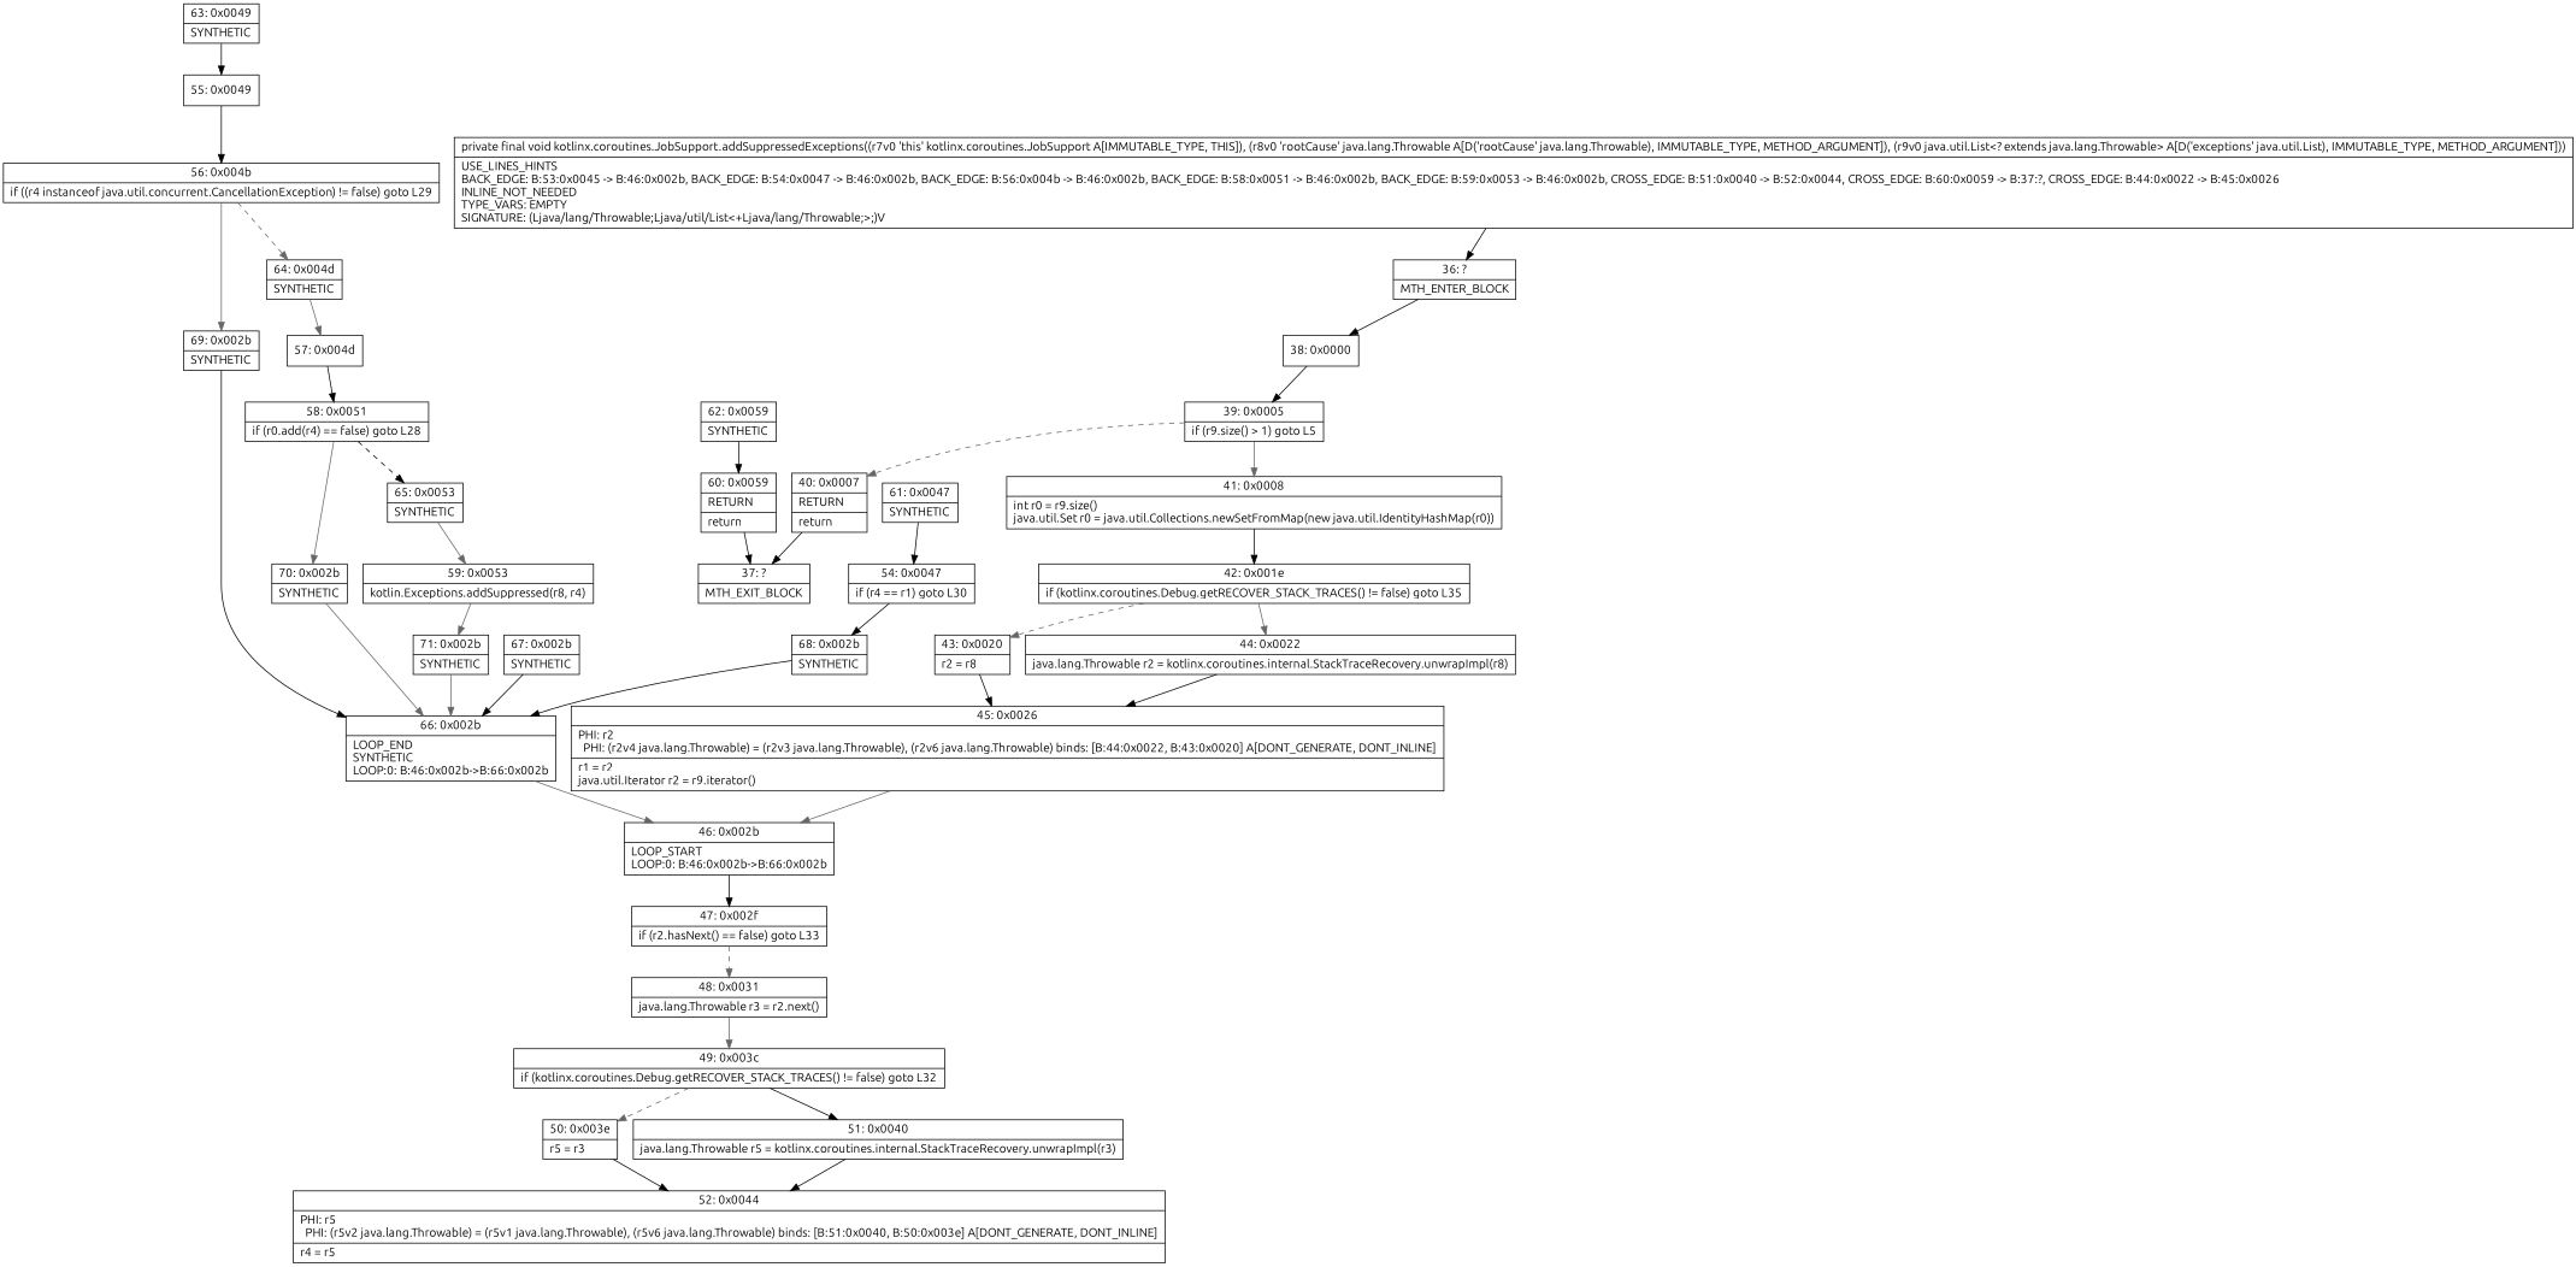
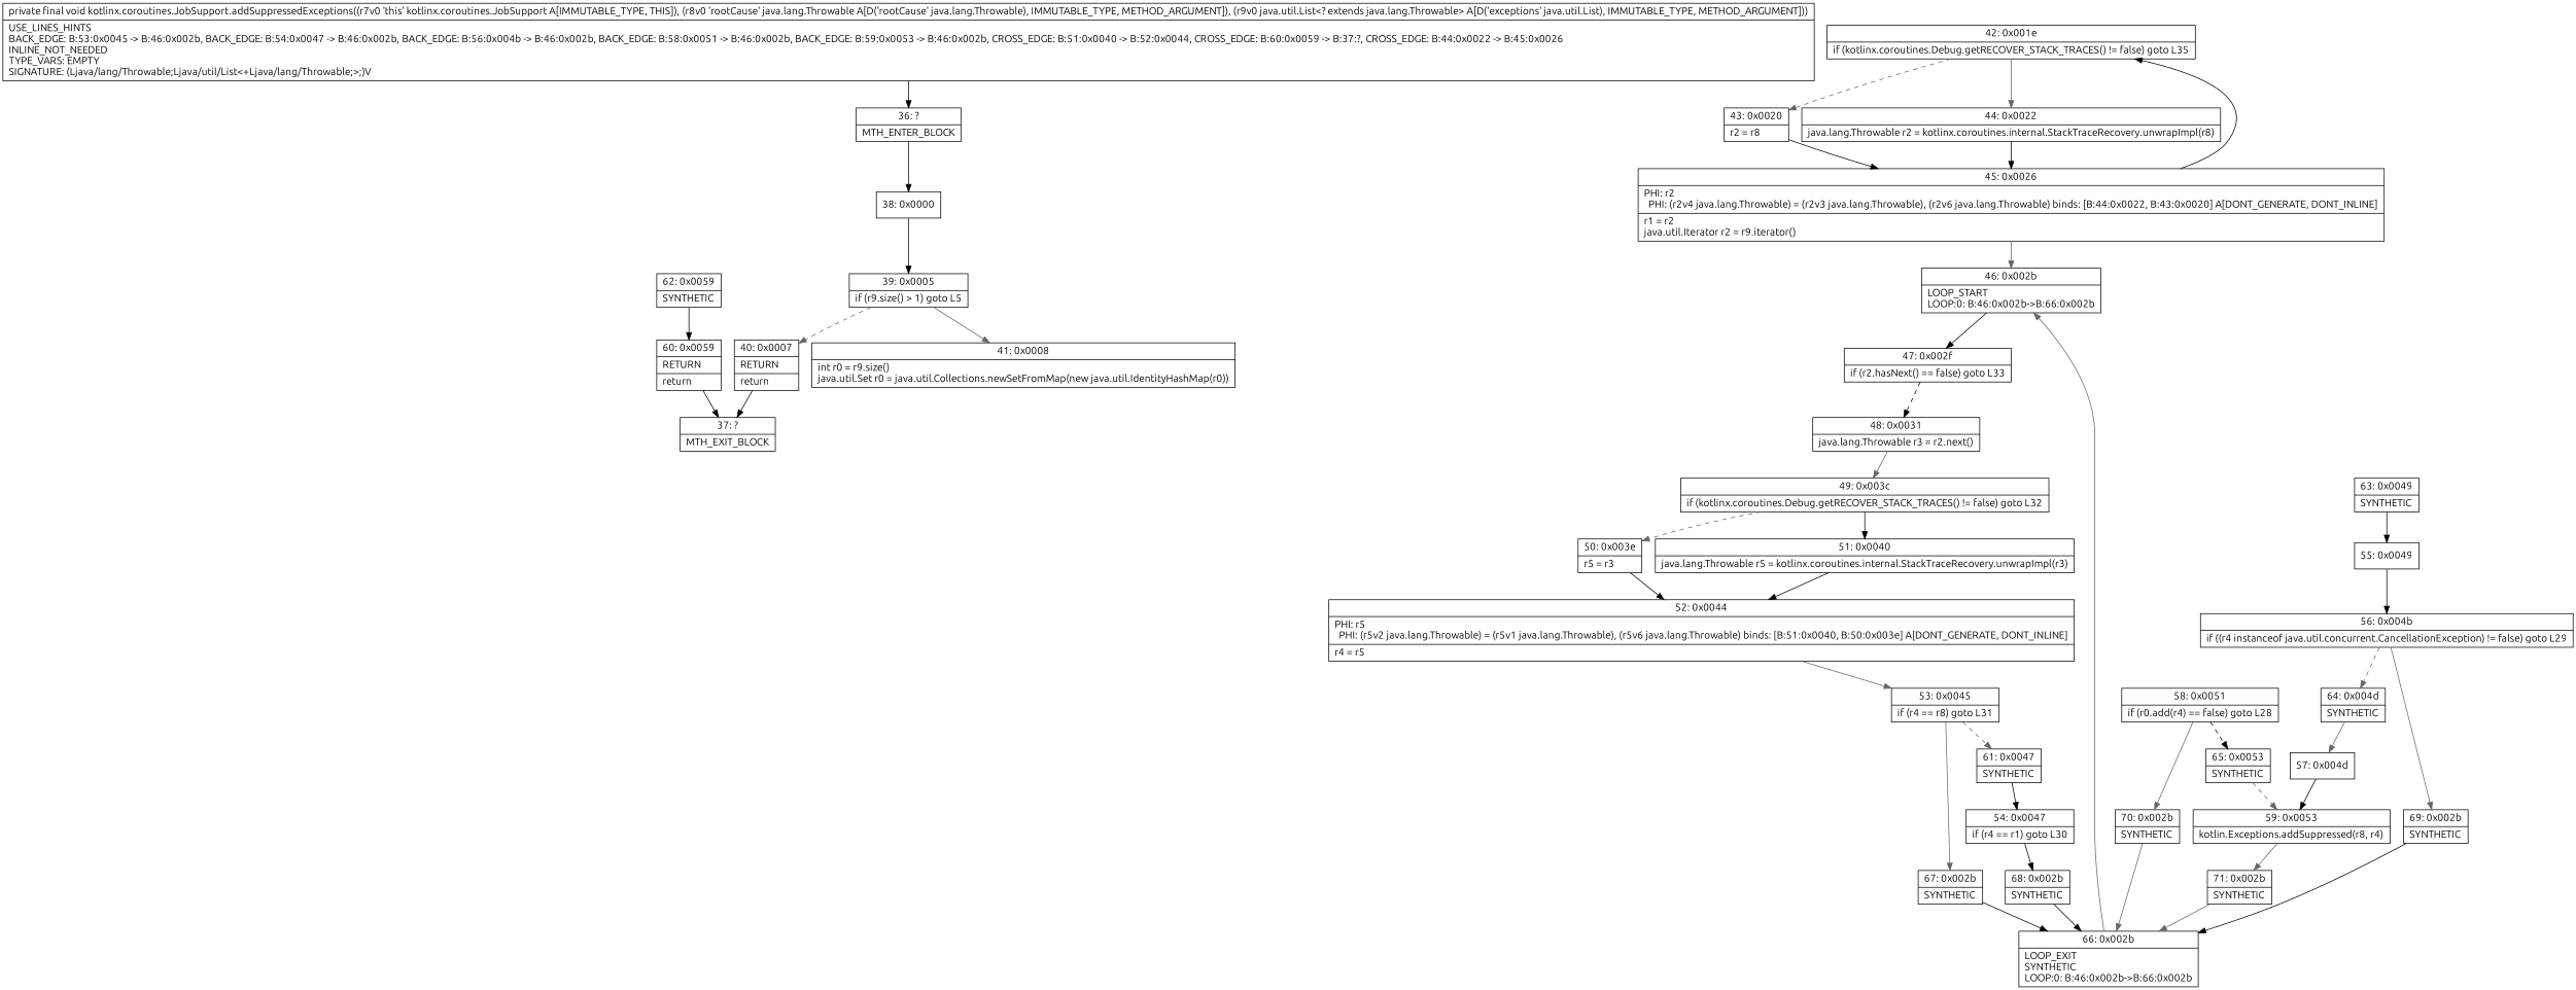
  digraph {
    fontname=Ubuntu
    node [fontname=Ubuntu shape=record]
    edge [color=black fontname=Ubuntu]
    n1 [label="{36\:\ ?|MTH_ENTER_BLOCK\l}"]
    n2 [label="{38\:\ 0x0000}"]
    n3 [label="{39\:\ 0x0005|if (r9.size() \> 1) goto L5\l}"]
    n4 [label="{40\:\ 0x0007|RETURN\l|return\l}"]
    n5 [label="{41\:\ 0x0008|int r0 = r9.size()\ljava.util.Set r0 = java.util.Collections.newSetFromMap(new java.util.IdentityHashMap(r0))\l}"]
    n6 [label="{37\:\ ?|MTH_EXIT_BLOCK\l}"]
    n7 [label="{42\:\ 0x001e|if (kotlinx.coroutines.Debug.getRECOVER_STACK_TRACES() != false) goto L35\l}"]
    n8 [label="{43\:\ 0x0020|r2 = r8\l}"]
    n9 [label="{44\:\ 0x0022|java.lang.Throwable r2 = kotlinx.coroutines.internal.StackTraceRecovery.unwrapImpl(r8)\l}"]
    n10 [label="{45\:\ 0x0026|PHI: r2 \l  PHI: (r2v4 java.lang.Throwable) = (r2v3 java.lang.Throwable), (r2v6 java.lang.Throwable) binds: [B:44:0x0022, B:43:0x0020] A[DONT_GENERATE, DONT_INLINE]\l|r1 = r2\ljava.util.Iterator r2 = r9.iterator()\l}"]
    n11 [label="{46\:\ 0x002b|LOOP_START\lLOOP:0: B:46:0x002b\-\>B:66:0x002b\l}"]
    n12 [label="{47\:\ 0x002f|if (r2.hasNext() == false) goto L33\l}"]
    n13 [label="{48\:\ 0x0031|java.lang.Throwable r3 = r2.next()\l}"]
    n14 [label="{49\:\ 0x003c|if (kotlinx.coroutines.Debug.getRECOVER_STACK_TRACES() != false) goto L32\l}"]
    n15 [label="{62\:\ 0x0059|SYNTHETIC\l}"]
    n16 [label="{60\:\ 0x0059|RETURN\l|return\l}"]
    n17 [label="{50\:\ 0x003e|r5 = r3\l}"]
    n18 [label="{51\:\ 0x0040|java.lang.Throwable r5 = kotlinx.coroutines.internal.StackTraceRecovery.unwrapImpl(r3)\l}"]
    n19 [label="{52\:\ 0x0044|PHI: r5 \l  PHI: (r5v2 java.lang.Throwable) = (r5v1 java.lang.Throwable), (r5v6 java.lang.Throwable) binds: [B:51:0x0040, B:50:0x003e] A[DONT_GENERATE, DONT_INLINE]\l|r4 = r5\l}"]
+   n20 [label="{53\:\ 0x0045|if (r4 == r8) goto L31\l}"]
    n21 [label="{61\:\ 0x0047|SYNTHETIC\l}"]
    n22 [label="{67\:\ 0x002b|SYNTHETIC\l}"]
    n23 [label="{54\:\ 0x0047|if (r4 == r1) goto L30\l}"]
-   n24 [label="{66\:\ 0x002b|LOOP_END\lSYNTHETIC\lLOOP:0: B:46:0x002b\-\>B:66:0x002b\l}"]
+   n24 [label="{66\:\ 0x002b|LOOP_EXIT\lSYNTHETIC\lLOOP:0: B:46:0x002b\-\>B:66:0x002b\l}"]
    n25 [label="{68\:\ 0x002b|SYNTHETIC\l}"]
    n26 [label="{63\:\ 0x0049|SYNTHETIC\l}"]
    n27 [label="{55\:\ 0x0049}"]
    n28 [label="{56\:\ 0x004b|if ((r4 instanceof java.util.concurrent.CancellationException) != false) goto L29\l}"]
    n29 [label="{64\:\ 0x004d|SYNTHETIC\l}"]
    n30 [label="{69\:\ 0x002b|SYNTHETIC\l}"]
    n31 [label="{57\:\ 0x004d}"]
    n32 [label="{58\:\ 0x0051|if (r0.add(r4) == false) goto L28\l}"]
    n33 [label="{65\:\ 0x0053|SYNTHETIC\l}"]
    n34 [label="{70\:\ 0x002b|SYNTHETIC\l}"]
    n35 [label="{59\:\ 0x0053|kotlin.Exceptions.addSuppressed(r8, r4)\l}"]
    n36 [label="{71\:\ 0x002b|SYNTHETIC\l}"]
    n37 [label="{private final void kotlinx.coroutines.JobSupport.addSuppressedExceptions((r7v0 'this' kotlinx.coroutines.JobSupport A[IMMUTABLE_TYPE, THIS]), (r8v0 'rootCause' java.lang.Throwable A[D('rootCause' java.lang.Throwable), IMMUTABLE_TYPE, METHOD_ARGUMENT]), (r9v0 java.util.List\<? extends java.lang.Throwable\> A[D('exceptions' java.util.List), IMMUTABLE_TYPE, METHOD_ARGUMENT]))  | USE_LINES_HINTS\lBACK_EDGE: B:53:0x0045 \-\> B:46:0x002b, BACK_EDGE: B:54:0x0047 \-\> B:46:0x002b, BACK_EDGE: B:56:0x004b \-\> B:46:0x002b, BACK_EDGE: B:58:0x0051 \-\> B:46:0x002b, BACK_EDGE: B:59:0x0053 \-\> B:46:0x002b, CROSS_EDGE: B:51:0x0040 \-\> B:52:0x0044, CROSS_EDGE: B:60:0x0059 \-\> B:37:?, CROSS_EDGE: B:44:0x0022 \-\> B:45:0x0026\lINLINE_NOT_NEEDED\lTYPE_VARS: EMPTY\lSIGNATURE: (Ljava\/lang\/Throwable;Ljava\/util\/List\<+Ljava\/lang\/Throwable;\>;)V\l}"]
    n1 -> n2
    n2 -> n3
    n3 -> n4 [color=gray40 style=dashed]
    n3 -> n5 [color=gray40]
    n4 -> n6
-   n5 -> n7
+   n10 -> n7
    n7 -> n8 [color=gray40 style=dashed]
    n7 -> n9 [color=gray40]
    n8 -> n10
    n9 -> n10
    n10 -> n11 [color=gray40]
    n11 -> n12
-   n12 -> n13 [color=gray40 style=dashed]
+   n12 -> n13 [style=dashed]
    n13 -> n14 [color=gray40]
    n14 -> n17 [color=gray40 style=dashed]
    n14 -> n18
    n15 -> n16
    n16 -> n6
    n17 -> n19
    n18 -> n19
+   n19 -> n20 [color=gray40]
+   n20 -> n21 [color=gray40 style=dashed]
+   n20 -> n22 [color=gray40]
    n21 -> n23
    n22 -> n24
    n23 -> n25
    n24 -> n11 [color=gray40]
    n25 -> n24
    n26 -> n27
    n27 -> n28
    n28 -> n29 [color=gray40 style=dashed]
    n28 -> n30 [color=gray40]
    n29 -> n31 [color=gray40]
    n30 -> n24
-   n31 -> n32
+   n31 -> n35
    n32 -> n33 [style=dashed]
    n32 -> n34 [color=gray40]
-   n33 -> n35 [color=gray40]
+   n33 -> n35 [color=gray40 style=dashed]
    n34 -> n24 [color=gray40]
    n35 -> n36 [color=gray40]
    n36 -> n24 [color=gray40]
    n37 -> n1
  }
